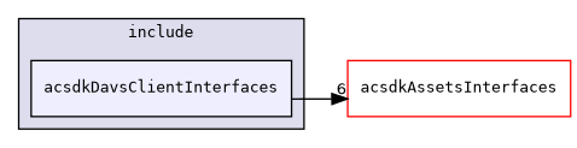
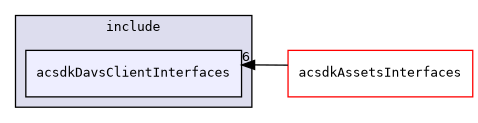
  digraph {
    compound=true
    rankdir=LR
    fontname="DejaVu Sans Mono"
    node [fontname="DejaVu Sans Mono" fontsize=10 shape=box style=filled]
    n1 [fillcolor="#eeeeff" label=acsdkDavsClientInterfaces pencolor=black]
    n2 [color=red fillcolor=white label=acsdkAssetsInterfaces]
    subgraph cluster_1 {
      bgcolor="#ddddee"
      fontsize=10
      label=include
      pencolor=black
      n1
    }
-   n1 -> n2 [headlabel=6 labeldistance=1.5 labelfontname=Helvetica labelfontsize=10 fontname="DejaVu Sans Mono"]
+   n2 -> n1 [headlabel=6 labeldistance=1.5 labelfontname=Helvetica labelfontsize=10 fontname="DejaVu Sans Mono"]
  }
